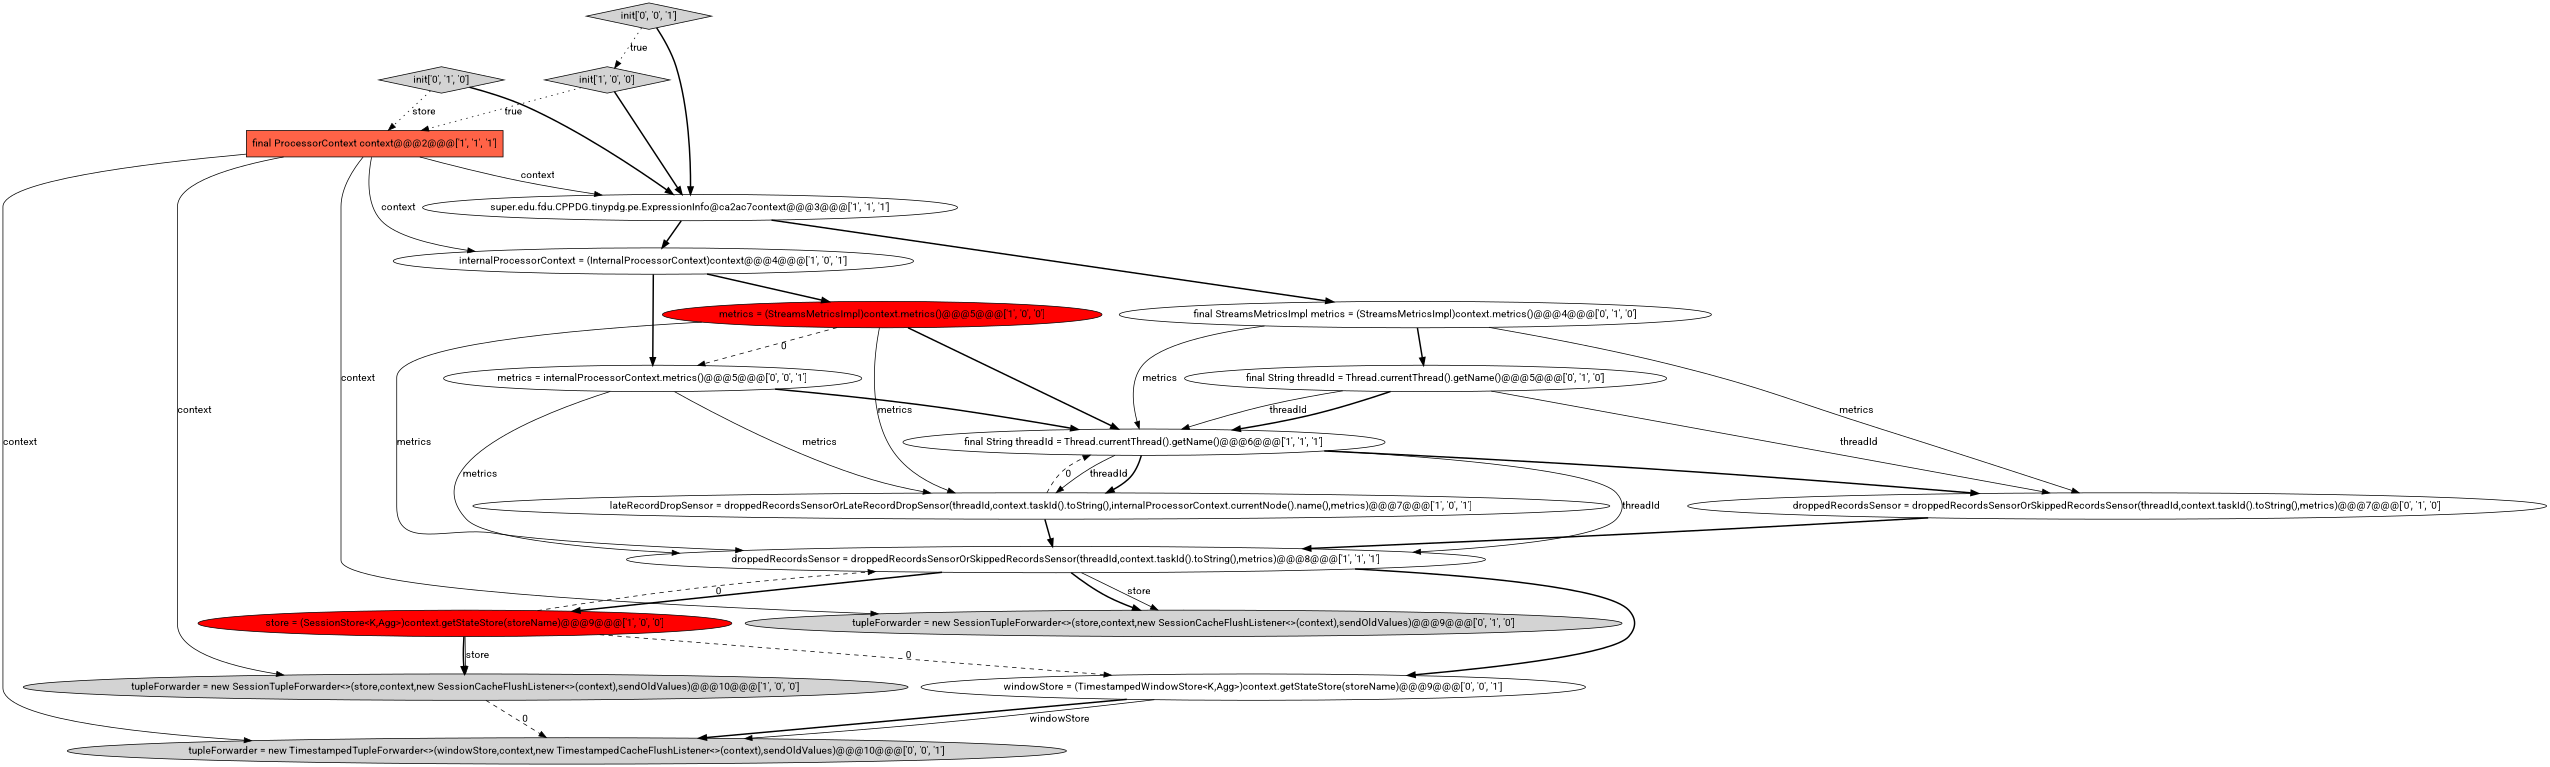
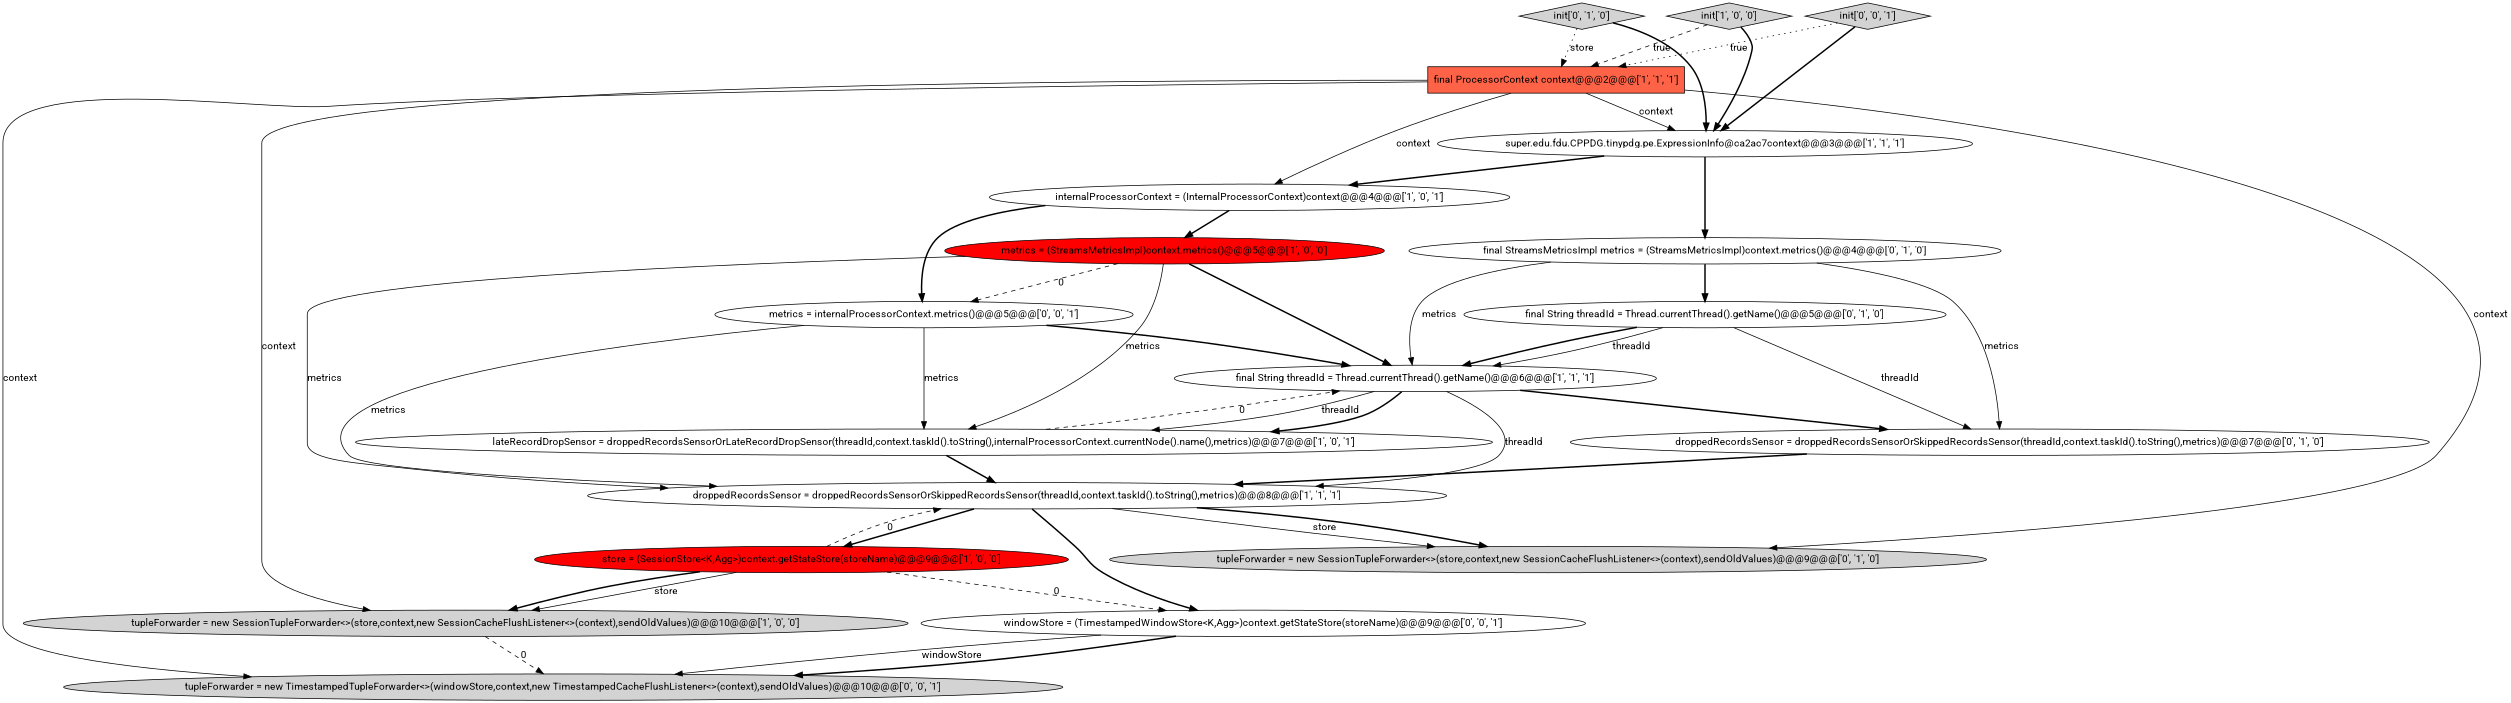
  digraph {
    fontname=Roboto
    node [fillcolor=white fontname=Roboto shape=ellipse style=filled]
    edge [fontname=Roboto style=bold]
    n1 [fillcolor=lightgray label="tupleForwarder = new SessionTupleForwarder<>(store,context,new SessionCacheFlushListener<>(context),sendOldValues)@@@9@@@['0', '1', '0']"]
    n2 [label="final String threadId = Thread.currentThread().getName()@@@5@@@['0', '1', '0']"]
    n3 [label="final String threadId = Thread.currentThread().getName()@@@6@@@['1', '1', '1']"]
    n4 [label="droppedRecordsSensor = droppedRecordsSensorOrSkippedRecordsSensor(threadId,context.taskId().toString(),metrics)@@@7@@@['0', '1', '0']"]
    n5 [label="lateRecordDropSensor = droppedRecordsSensorOrLateRecordDropSensor(threadId,context.taskId().toString(),internalProcessorContext.currentNode().name(),metrics)@@@7@@@['1', '0', '1']"]
    n6 [label="droppedRecordsSensor = droppedRecordsSensorOrSkippedRecordsSensor(threadId,context.taskId().toString(),metrics)@@@8@@@['1', '1', '1']"]
    n7 [label="windowStore = (TimestampedWindowStore<K,Agg>)context.getStateStore(storeName)@@@9@@@['0', '0', '1']"]
    n8 [fillcolor=red label="store = (SessionStore<K,Agg>)context.getStateStore(storeName)@@@9@@@['1', '0', '0']"]
    n9 [fillcolor=tomato label="final ProcessorContext context@@@2@@@['1', '1', '1']" shape=box]
    n10 [label="internalProcessorContext = (InternalProcessorContext)context@@@4@@@['1', '0', '1']"]
    n11 [fillcolor=lightgray label="tupleForwarder = new TimestampedTupleForwarder<>(windowStore,context,new TimestampedCacheFlushListener<>(context),sendOldValues)@@@10@@@['0', '0', '1']"]
    n12 [label="super.edu.fdu.CPPDG.tinypdg.pe.ExpressionInfo@ca2ac7context@@@3@@@['1', '1', '1']"]
    n13 [fillcolor=lightgray label="tupleForwarder = new SessionTupleForwarder<>(store,context,new SessionCacheFlushListener<>(context),sendOldValues)@@@10@@@['1', '0', '0']"]
    n14 [label="metrics = internalProcessorContext.metrics()@@@5@@@['0', '0', '1']"]
    n15 [fillcolor=red label="metrics = (StreamsMetricsImpl)context.metrics()@@@5@@@['1', '0', '0']"]
    n16 [label="final StreamsMetricsImpl metrics = (StreamsMetricsImpl)context.metrics()@@@4@@@['0', '1', '0']"]
    n17 [fillcolor=lightgray label="init['0', '1', '0']" shape=diamond]
    n18 [fillcolor=lightgray label="init['1', '0', '0']" shape=diamond]
    n19 [fillcolor=lightgray label="init['0', '0', '1']" shape=diamond]
    n2 -> n3 [label=threadId style=solid]
    n2 -> n3
    n2 -> n4 [label=threadId style=solid]
    n3 -> n4
    n3 -> n5 [label=threadId style=solid]
    n3 -> n5
    n3 -> n6 [label=threadId style=solid]
    n4 -> n6
    n5 -> n3 [label=0 style=dashed]
    n5 -> n6
    n6 -> n1
    n6 -> n1 [label=store style=solid]
    n6 -> n7
    n6 -> n8
    n7 -> n11
    n7 -> n11 [label=windowStore style=solid]
    n8 -> n6 [label=0 style=dashed]
    n8 -> n7 [label=0 style=dashed]
    n8 -> n13 [label=store style=solid]
    n8 -> n13
    n9 -> n1 [label=context style=solid]
    n9 -> n10 [label=context style=solid]
    n9 -> n11 [label=context style=solid]
    n9 -> n12 [label=context style=solid]
    n9 -> n13 [label=context style=solid]
    n10 -> n14
    n10 -> n15
    n12 -> n10
    n12 -> n16
    n13 -> n11 [label=0 style=dashed]
    n14 -> n3
    n14 -> n5 [label=metrics style=solid]
    n14 -> n6 [label=metrics style=solid]
    n15 -> n3
    n15 -> n5 [label=metrics style=solid]
    n15 -> n6 [label=metrics style=solid]
    n15 -> n14 [label=0 style=dashed]
    n16 -> n2
    n16 -> n3 [label=metrics style=solid]
    n16 -> n4 [label=metrics style=solid]
    n17 -> n9 [label=store style=dotted]
    n17 -> n12
-   n18 -> n9 [label=true style=dotted]
+   n18 -> n9 [label=true style=dashed]
    n18 -> n12
-   n19 -> n18 [label=true style=dotted]
+   n19 -> n9 [label=true style=dotted]
    n19 -> n12
  }
